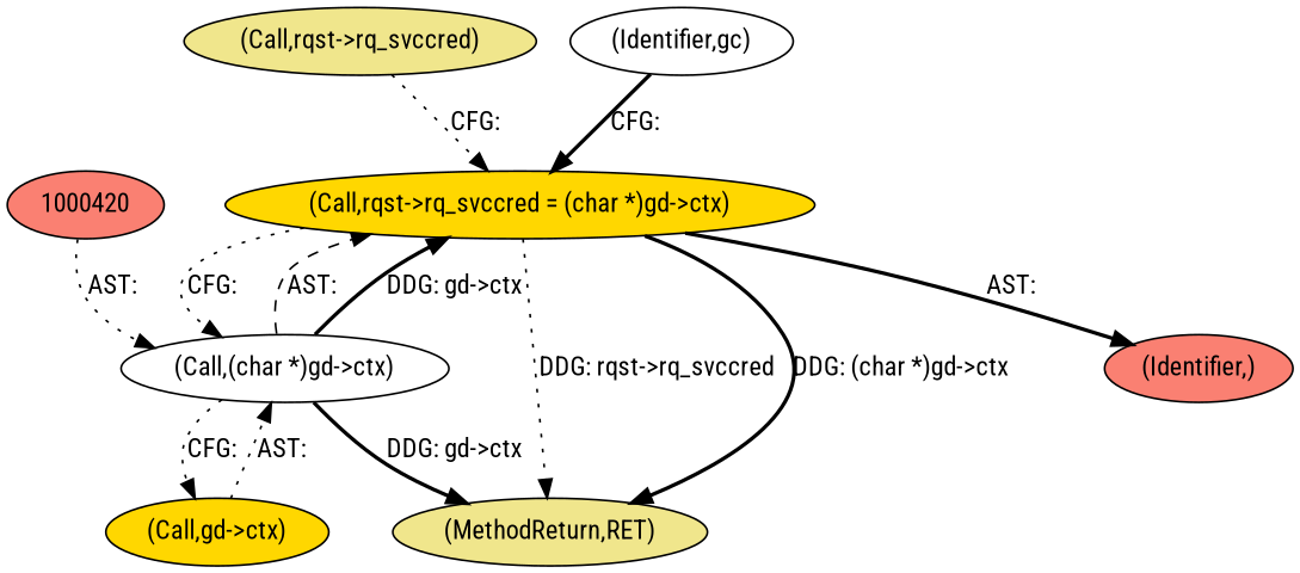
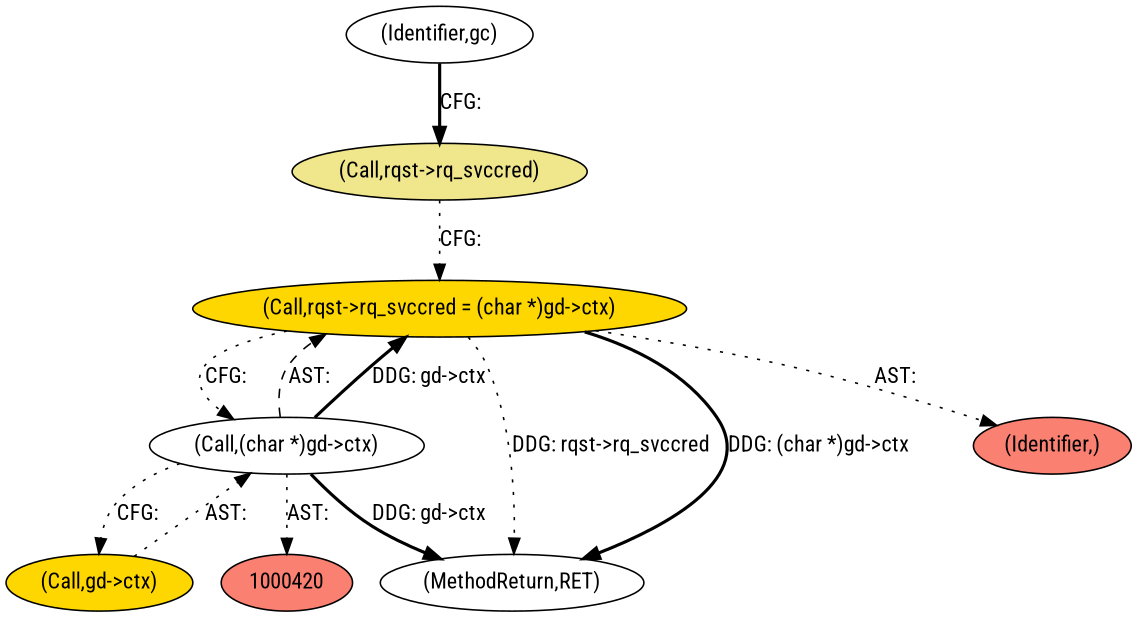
  digraph {
    fontname="Roboto Condensed"
    node [fillcolor=gold fontname="Roboto Condensed" style=filled]
    edge [fontname="Roboto Condensed" style=dotted]
    n1 [label="(Call,rqst->rq_svccred = (char *)gd->ctx)"]
    n2 [fillcolor=white label="(Call,(char *)gd->ctx)"]
-   n3 [fillcolor=khaki label="(MethodReturn,RET)"]
+   n3 [fillcolor=white label="(MethodReturn,RET)"]
    n4 [fillcolor=salmon label="(Identifier,)"]
    n5 [label="(Call,gd->ctx)"]
    n6 [fillcolor=khaki label="(Call,rqst->rq_svccred)"]
    n7 [fillcolor=white label="(Identifier,gc)"]
    1000420 [fillcolor=salmon]
    n1 -> n2 [label="CFG: "]
    n1 -> n3 [label="DDG: rqst->rq_svccred"]
    n1 -> n3 [label="DDG: (char *)gd->ctx" style=bold]
-   n1 -> n4 [label="AST: " style=bold]
+   n1 -> n4 [label="AST: "]
    n2 -> n1 [label="AST: " style=dashed]
    n2 -> n1 [label="DDG: gd->ctx" style=bold]
    n2 -> n3 [label="DDG: gd->ctx" style=bold]
    n2 -> n5 [label="CFG: "]
    n5 -> n2 [label="AST: "]
    n6 -> n1 [label="CFG: "]
-   n7 -> n1 [label="CFG: " style=bold]
-   1000420 -> n2 [label="AST: "]
+   n7 -> n6 [label="CFG: " style=bold]
+   n2 -> 1000420 [label="AST: "]
  }
